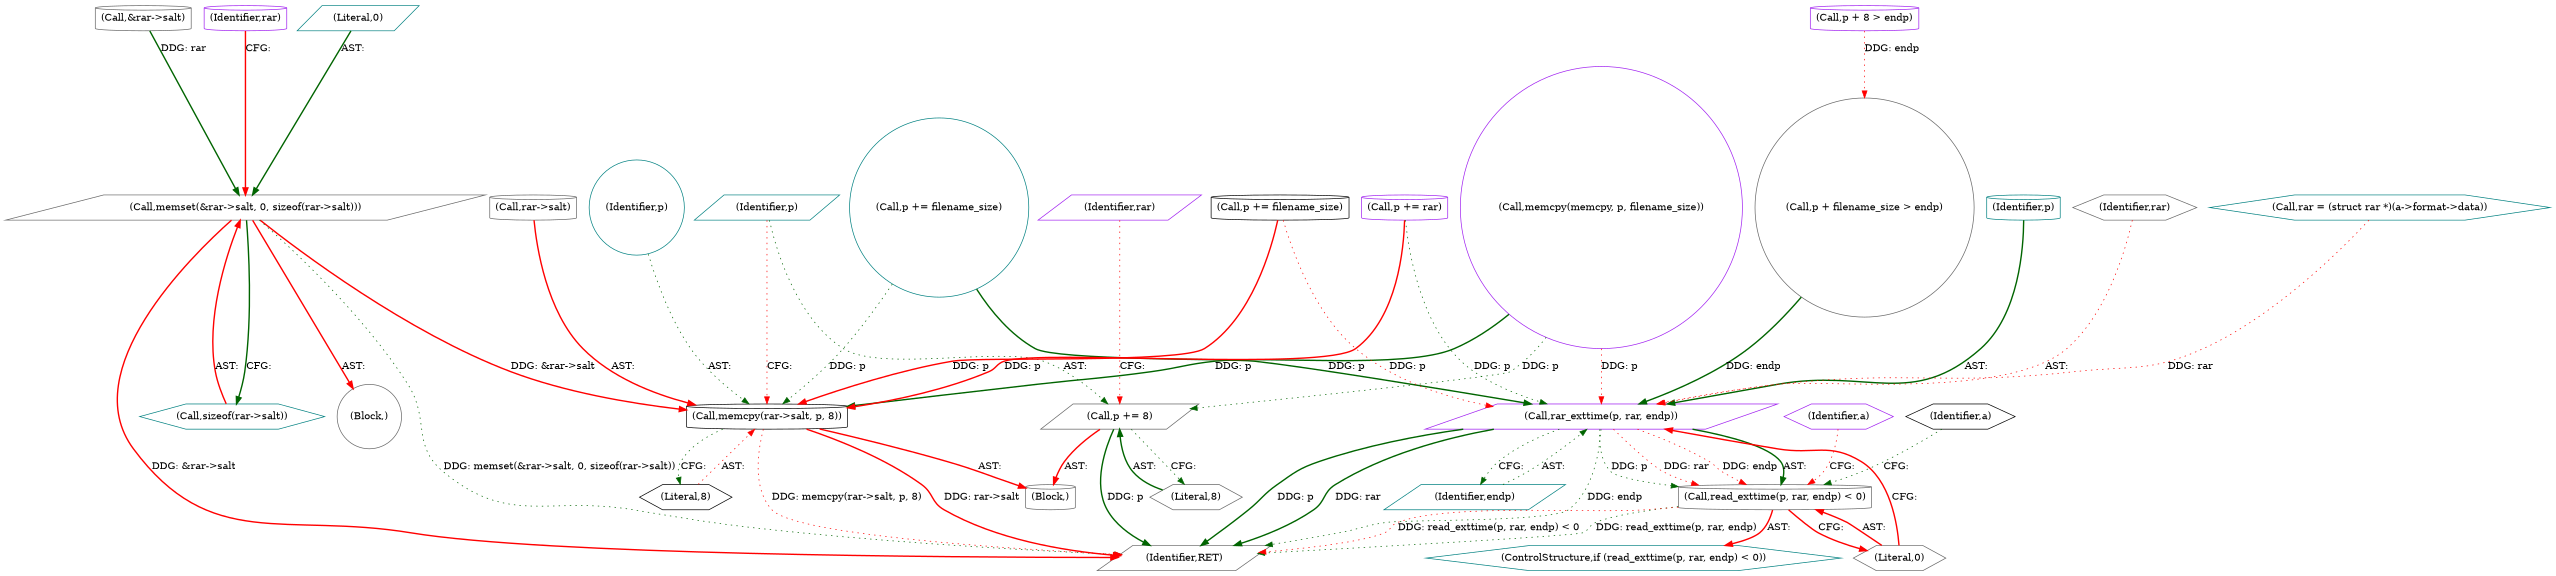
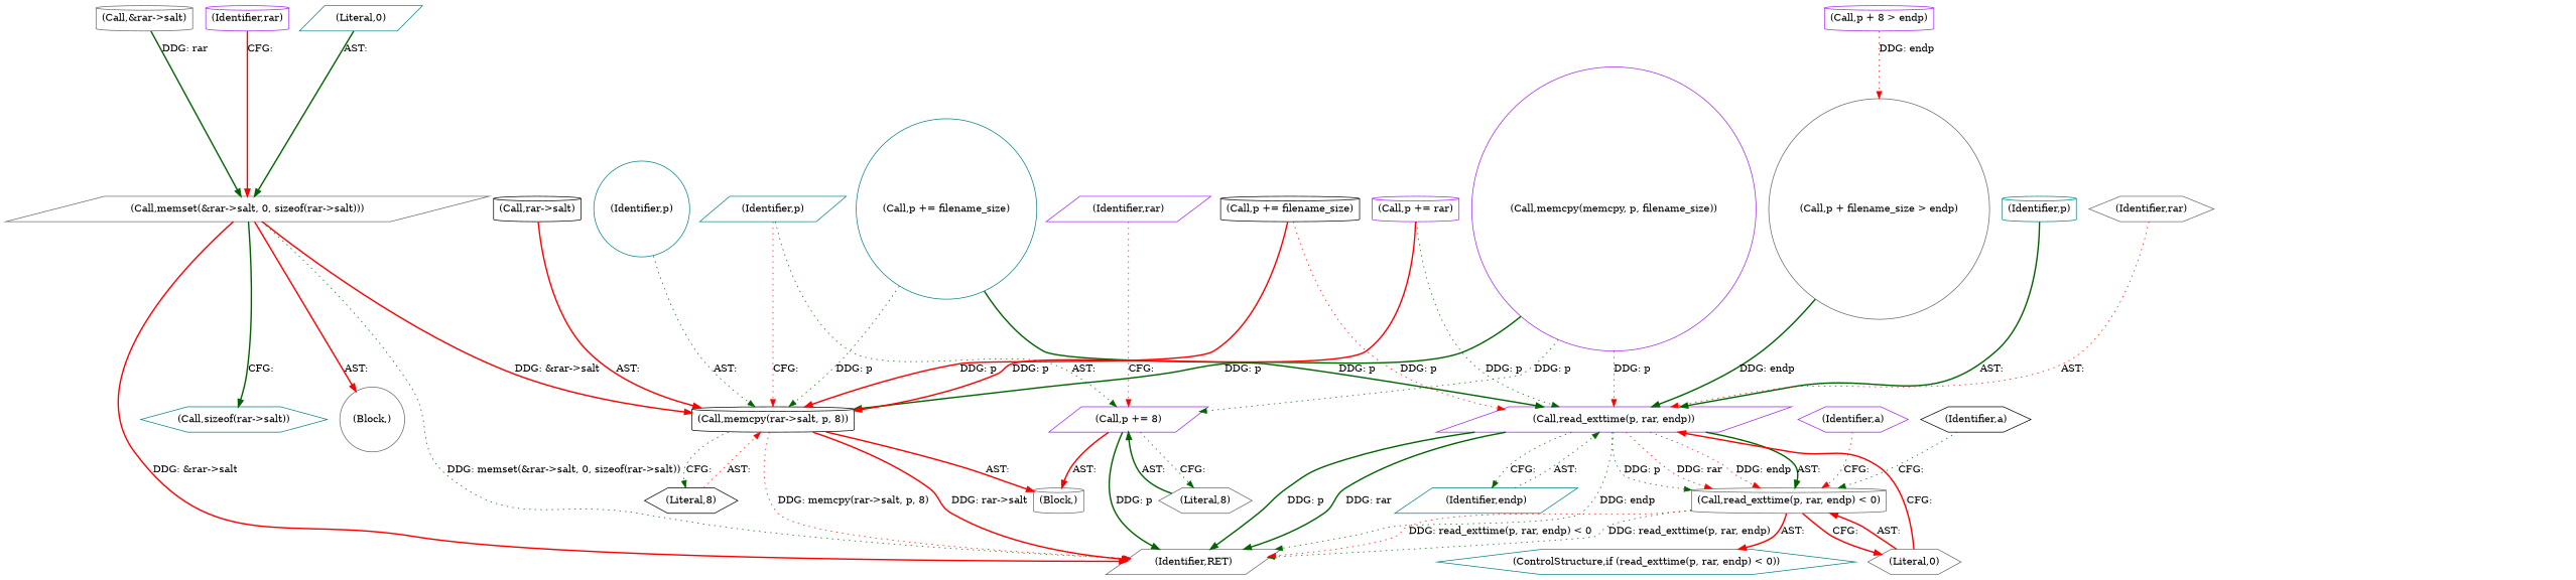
  digraph {
    node [color=gray40 shape=cylinder]
    edge [color=red style=bold]
    n1 [label="(Call,memset(&rar->salt, 0, sizeof(rar->salt)))" shape=parallelogram]
    n2 [color=black label="(Call,memcpy(rar->salt, p, 8))"]
    n3 [color=teal label="(Call,sizeof(rar->salt))" shape=hexagon]
    n4 [label="(Block,)" shape=circle]
    n5 [label="(Identifier,RET)" shape=parallelogram]
    n6 [label="(Block,)"]
    n7 [color=black label="(Literal,8)" shape=hexagon]
-   n8 [label="(Call,p += 8)" shape=parallelogram]
+   n8 [color=purple label="(Call,p += 8)" shape=parallelogram]
    n9 [label="(Literal,8)" shape=hexagon]
-   n10 [color=purple label="(Call,rar_exttime(p, rar, endp))" shape=parallelogram]
+   n10 [color=purple label="(Call,read_exttime(p, rar, endp))" shape=parallelogram]
    n11 [label="(Call,read_exttime(p, rar, endp) < 0)"]
    n12 [color=teal label="(Identifier,endp)" shape=parallelogram]
    n13 [color=teal label="(ControlStructure,if (read_exttime(p, rar, endp) < 0))" shape=hexagon]
    n14 [label="(Literal,0)" shape=hexagon]
    n15 [label="(Call,&rar->salt)"]
    n16 [color=teal label="(Call,p += filename_size)" shape=circle]
    n17 [label="(Call,p + filename_size > endp)" shape=circle]
    n18 [color=teal label="(Identifier,p)" shape=circle]
    n19 [color=teal label="(Identifier,p)"]
-   n20 [label="(Call,rar->salt)"]
+   n20 [color=black label="(Call,rar->salt)"]
    n21 [color=purple label="(Identifier,a)" shape=hexagon]
    n22 [color=teal label="(Identifier,p)" shape=parallelogram]
    n23 [color=purple label="(Identifier,rar)"]
    n24 [color=purple label="(Call,memcpy(memcpy, p, filename_size))" shape=circle]
    n25 [color=purple label="(Call,p + 8 > endp)"]
    n26 [label="(Identifier,rar)" shape=hexagon]
    n27 [color=teal label="(Literal,0)" shape=parallelogram]
-   n28 [color=teal label="(Call,rar = (struct rar *)(a->format->data))" shape=hexagon]
    n29 [color=purple label="(Call,p += rar)"]
    n30 [color=black label="(Call,p += filename_size)"]
    n31 [color=purple label="(Identifier,rar)" shape=parallelogram]
    n32 [color=black label="(Identifier,a)" shape=hexagon]
    n1 -> n2 [label="DDG: &rar->salt"]
    n1 -> n3 [color=darkgreen label="CFG: "]
    n1 -> n4 [label="AST: "]
    n1 -> n5 [label="DDG: &rar->salt"]
    n1 -> n5 [color=darkgreen label="DDG: memset(&rar->salt, 0, sizeof(rar->salt))" style=dotted]
    n2 -> n5 [label="DDG: memcpy(rar->salt, p, 8)" style=dotted]
    n2 -> n5 [label="DDG: rar->salt"]
    n2 -> n6 [label="AST: "]
    n2 -> n7 [color=darkgreen label="CFG: " style=dotted]
-   n3 -> n1 [label="AST: "]
    n7 -> n2 [label="AST: " style=dotted]
    n8 -> n5 [color=darkgreen label="DDG: p"]
    n8 -> n6 [label="AST: "]
    n8 -> n9 [color=darkgreen label="CFG: " style=dotted]
    n9 -> n8 [color=darkgreen label="AST: "]
    n10 -> n5 [color=darkgreen label="DDG: endp" style=dotted]
    n10 -> n5 [color=darkgreen label="DDG: p"]
    n10 -> n5 [color=darkgreen label="DDG: rar"]
    n10 -> n11 [color=darkgreen label="AST: "]
    n10 -> n11 [color=darkgreen label="DDG: p" style=dotted]
    n10 -> n11 [label="DDG: rar" style=dotted]
    n10 -> n11 [label="DDG: endp" style=dotted]
    n10 -> n12 [color=darkgreen label="CFG: " style=dotted]
    n11 -> n5 [color=darkgreen label="DDG: read_exttime(p, rar, endp)" style=dotted]
    n11 -> n5 [label="DDG: read_exttime(p, rar, endp) < 0" style=dotted]
    n11 -> n13 [label="AST: "]
    n11 -> n14 [label="CFG: "]
    n12 -> n10 [color=darkgreen label="AST: " style=dotted]
    n14 -> n10 [label="CFG: "]
    n14 -> n11 [label="AST: "]
    n15 -> n1 [color=darkgreen label="DDG: rar"]
    n16 -> n2 [color=darkgreen label="DDG: p" style=dotted]
    n16 -> n10 [color=darkgreen label="DDG: p"]
    n17 -> n10 [color=darkgreen label="DDG: endp"]
    n18 -> n2 [color=darkgreen label="AST: " style=dotted]
    n19 -> n10 [color=darkgreen label="AST: "]
    n20 -> n2 [label="AST: "]
    n21 -> n11 [label="CFG: " style=dotted]
    n22 -> n2 [label="CFG: " style=dotted]
    n22 -> n8 [color=darkgreen label="AST: " style=dotted]
    n23 -> n1 [label="CFG: "]
    n24 -> n2 [color=darkgreen label="DDG: p"]
    n24 -> n8 [color=darkgreen label="DDG: p" style=dotted]
    n24 -> n10 [label="DDG: p" style=dotted]
    n25 -> n17 [label="DDG: endp" style=dotted]
    n26 -> n10 [label="AST: " style=dotted]
    n27 -> n1 [color=darkgreen label="AST: "]
-   n28 -> n10 [label="DDG: rar" style=dotted]
    n29 -> n2 [label="DDG: p"]
    n29 -> n10 [color=darkgreen label="DDG: p" style=dotted]
    n30 -> n2 [label="DDG: p"]
    n30 -> n10 [label="DDG: p" style=dotted]
    n31 -> n8 [label="CFG: " style=dotted]
    n32 -> n11 [color=darkgreen label="CFG: " style=dotted]
  }
